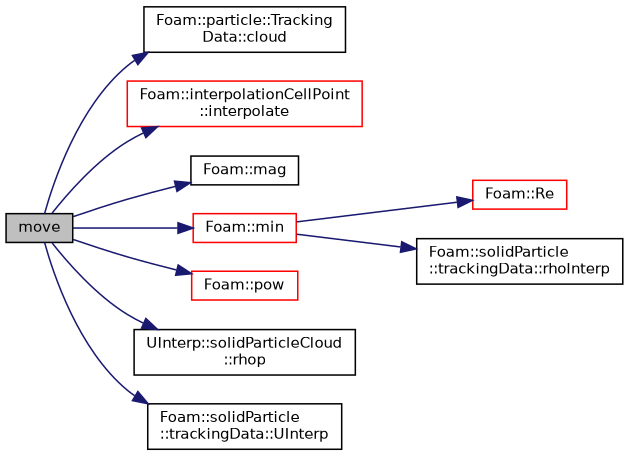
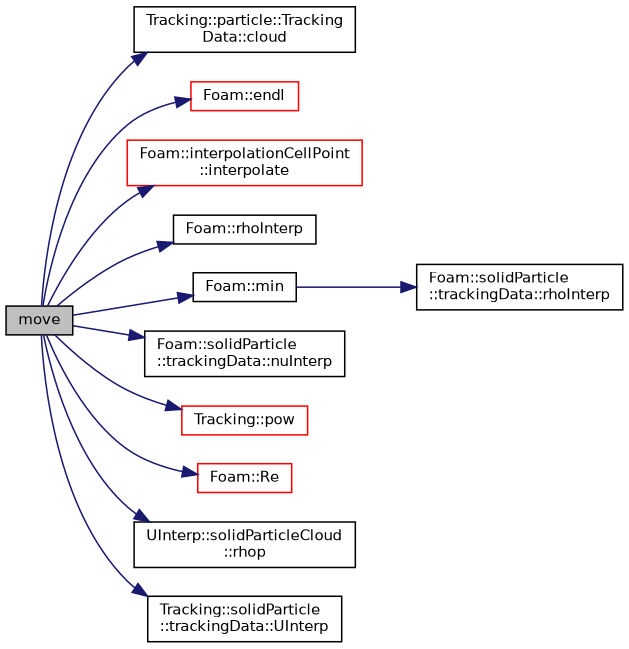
  digraph {
    rankdir=LR
    node [color=black fontname=Helvetica fontsize=10 shape=record]
    edge [color=midnightblue fontname=Helvetica fontsize=10 labelfontname=Helvetica labelfontsize=10 style=solid]
    n1 [fillcolor=grey75 fontcolor=black height=0.2 label=move style=filled width=0.4]
-   n2 [height=0.2 label="Foam::particle::Tracking\lData::cloud" width=0.4]
+   n2 [height=0.2 label="Tracking::particle::Tracking\lData::cloud" width=0.4]
+   n3 [color=red height=0.2 label="Foam::endl" width=0.4]
    n4 [color=red height=0.2 label="Foam::interpolationCellPoint\l::interpolate" width=0.4]
-   n5 [height=0.2 label="Foam::mag" width=0.4]
-   n6 [color=red height=0.2 label="Foam::min" width=0.4]
-   n8 [color=red height=0.2 label="Foam::pow" width=0.4]
+   n5 [height=0.2 label="Foam::rhoInterp" width=0.4]
+   n6 [height=0.2 label="Foam::min" width=0.4]
+   n7 [height=0.2 label="Foam::solidParticle\l::trackingData::nuInterp" width=0.4]
+   n8 [color=red height=0.2 label="Tracking::pow" width=0.4]
    n9 [color=red height=0.2 label="Foam::Re" width=0.4]
    n10 [height=0.2 label="UInterp::solidParticleCloud\l::rhop" width=0.4]
-   n11 [height=0.2 label="Foam::solidParticle\l::trackingData::UInterp" width=0.4]
+   n11 [height=0.2 label="Tracking::solidParticle\l::trackingData::UInterp" width=0.4]
    n12 [height=0.2 label="Foam::solidParticle\l::trackingData::rhoInterp" width=0.4]
    n1 -> n2
+   n1 -> n3
    n1 -> n4
    n1 -> n5
    n1 -> n6
+   n1 -> n7
    n1 -> n8
-   n6 -> n9
+   n1 -> n9
    n1 -> n10
    n1 -> n11
    n6 -> n12
  }
